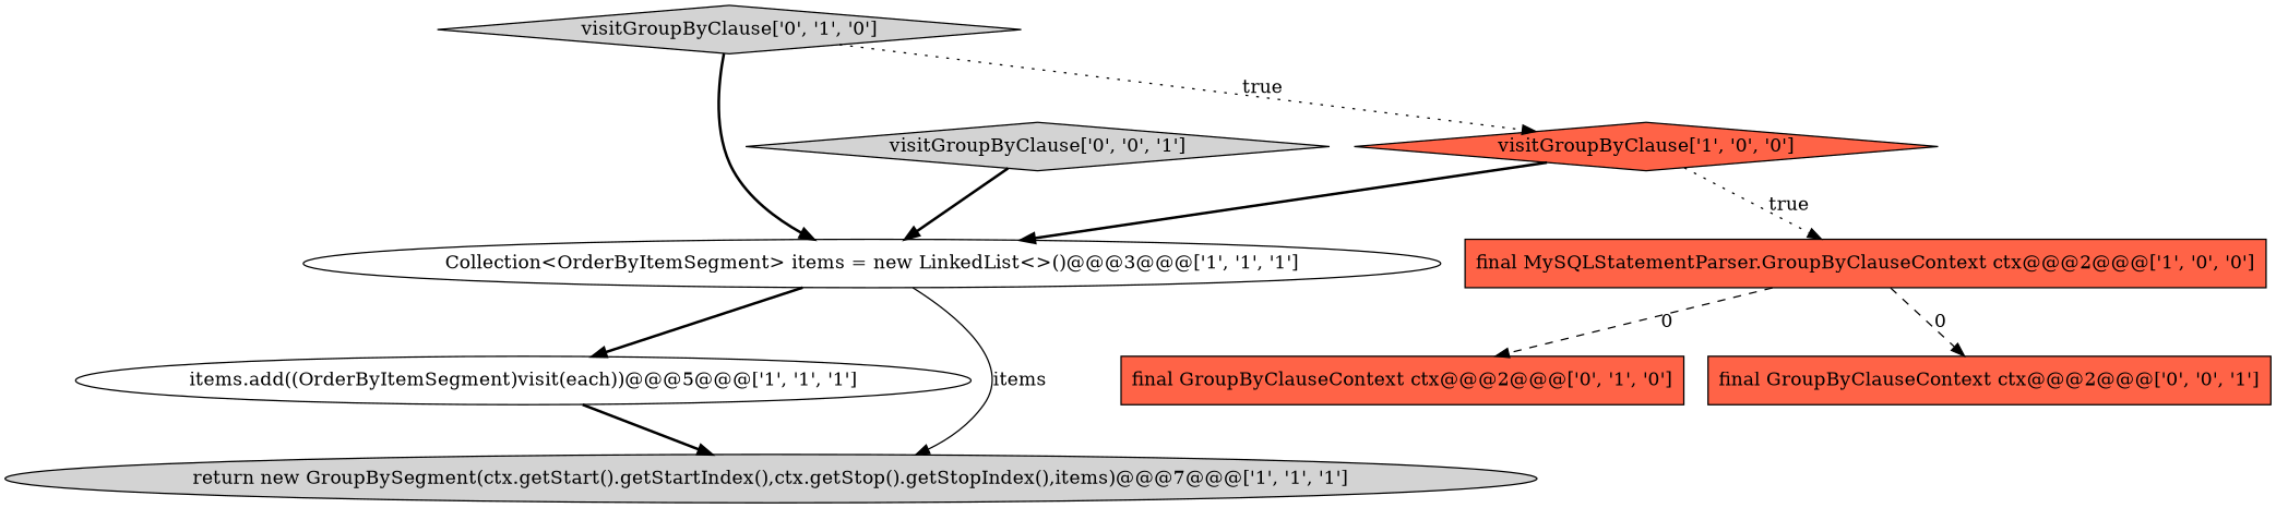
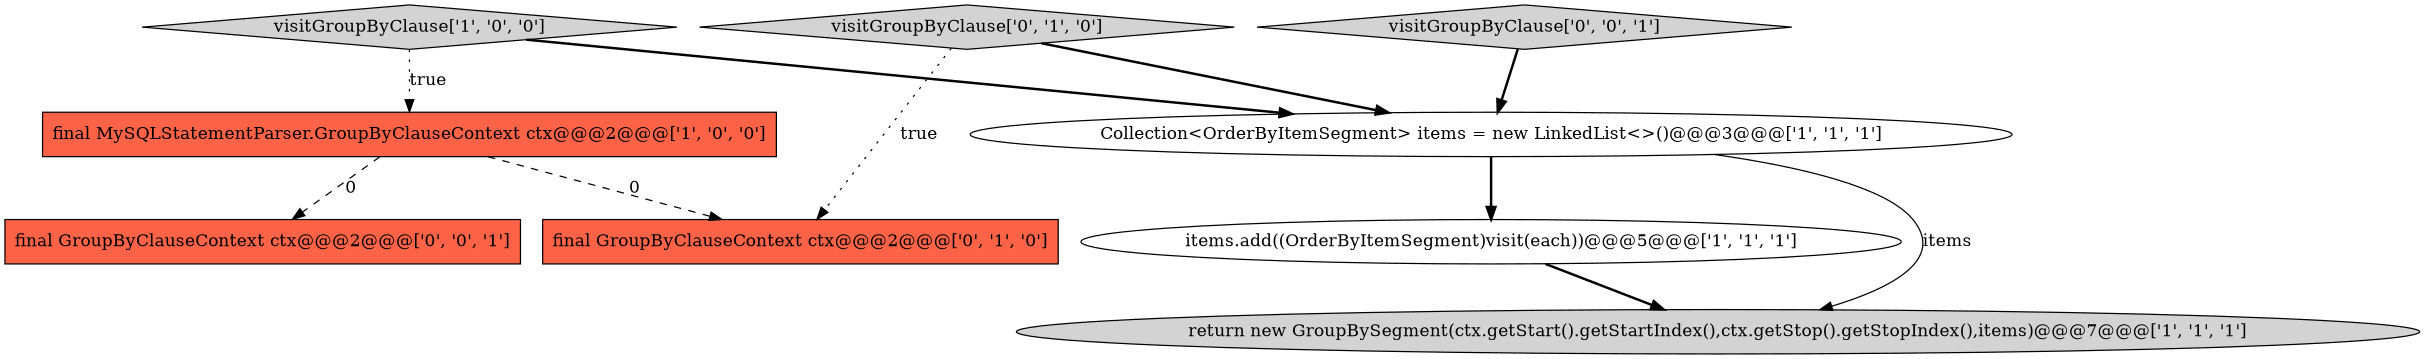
  digraph {
    node [fillcolor=lightgray shape=ellipse style=filled]
    edge [style=bold]
    n1 [fillcolor=white label="Collection<OrderByItemSegment> items = new LinkedList<>()@@@3@@@['1', '1', '1']"]
    n2 [fillcolor=white label="items.add((OrderByItemSegment)visit(each))@@@5@@@['1', '1', '1']"]
    n3 [label="return new GroupBySegment(ctx.getStart().getStartIndex(),ctx.getStop().getStopIndex(),items)@@@7@@@['1', '1', '1']"]
    n4 [fillcolor=tomato label="final GroupByClauseContext ctx@@@2@@@['0', '1', '0']" shape=box]
    n5 [label="visitGroupByClause['0', '1', '0']" shape=diamond]
    n6 [fillcolor=tomato label="final GroupByClauseContext ctx@@@2@@@['0', '0', '1']" shape=box]
    n7 [fillcolor=tomato label="final MySQLStatementParser.GroupByClauseContext ctx@@@2@@@['1', '0', '0']" shape=box]
-   n8 [fillcolor=tomato label="visitGroupByClause['1', '0', '0']" shape=diamond]
+   n8 [label="visitGroupByClause['1', '0', '0']" shape=diamond]
    n9 [label="visitGroupByClause['0', '0', '1']" shape=diamond]
    n1 -> n2
    n1 -> n3 [label=items style=solid]
    n2 -> n3
    n5 -> n1
-   n5 -> n8 [label=true style=dotted]
+   n5 -> n4 [label=true style=dotted]
    n7 -> n4 [label=0 style=dashed]
    n7 -> n6 [label=0 style=dashed]
    n8 -> n1
    n8 -> n7 [label=true style=dotted]
    n9 -> n1
  }
